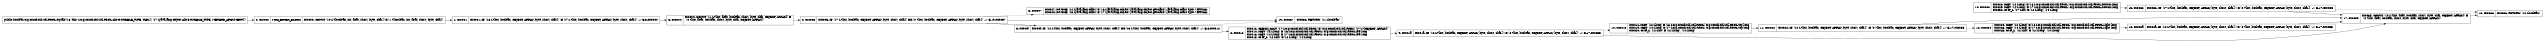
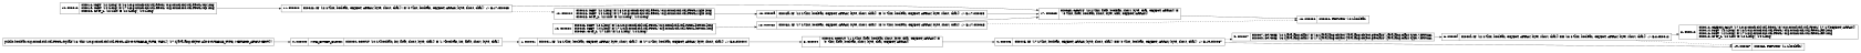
  digraph {
    rankdir=LR
    node [shape=record]
    n1 [label="{0\:\ 0x0000|MTH_ENTER_BLOCK\l|0x0000: CONST  (r0 I:?[boolean, int, float, short, byte, char]) = (1 ?[boolean, int, float, short, byte, char]) \l}"]
    n2 [label="{1\:\ 0x0001|0x0001: IF  (r6 I:?[int, boolean, OBJECT, ARRAY, byte, short, char]) != (r7 I:?[int, boolean, OBJECT, ARRAY, byte, short, char])  \-\> B:3:0x0004 \l}"]
    n3 [label="{3\:\ 0x0004|0x0004: CONST  (r1 I:?[int, float, boolean, short, byte, char, OBJECT, ARRAY]) = \l  (0 ?[int, float, boolean, short, byte, char, OBJECT, ARRAY])\l \l}"]
    n4 [label="{4\:\ 0x0005|0x0005: IF  (r7 I:?[int, boolean, OBJECT, ARRAY, byte, short, char]) == (0 ?[int, boolean, OBJECT, ARRAY, byte, short, char])  \-\> B:19:0x0037 \l}"]
    n5 [label="{5\:\ 0x0007|0x0007: INVOKE  (r2 I:java.lang.Class) = (r6 I:java.lang.Object) java.lang.Object.getClass():java.lang.Class type: VIRTUAL \l0x000b: INVOKE  (r3 I:java.lang.Class) = (r7 I:java.lang.Object) java.lang.Object.getClass():java.lang.Class type: VIRTUAL \l}"]
    n6 [label="{19\:\ 0x0037|0x0032: RETURN  (r1 I:boolean) \l}"]
    n7 [label="{6\:\ 0x000f|0x000f: IF  (r2 I:?[int, boolean, OBJECT, ARRAY, byte, short, char]) == (r3 I:?[int, boolean, OBJECT, ARRAY, byte, short, char])  \-\> B:8:0x0012 \l}"]
    n8 [label="{8\:\ 0x0012|0x0012: CHECK_CAST  (r7 I:org.osmdroid.util.RectL) = (org.osmdroid.util.RectL) (r7 I:?[OBJECT, ARRAY]) \l0x0014: IGET  (r2 I:long) = (r6 I:org.osmdroid.util.RectL) org.osmdroid.util.RectL.left long \l0x0016: IGET  (r4 I:long) = (r7 I:org.osmdroid.util.RectL) org.osmdroid.util.RectL.left long \l0x0018: CMP_L  (r2 I:int) = (r2 I:long), (r4 I:long) \l}"]
-   n9 [label="{9\:\ 0x001a|0x001a: IF  (r2 I:?[int, boolean, OBJECT, ARRAY, byte, short, char]) != (0 ?[int, boolean, OBJECT, ARRAY, byte, short, char])  \-\> B:17:0x0035 \l}"]
    n10 [label="{10\:\ 0x001c|0x001c: IGET  (r2 I:long) = (r6 I:org.osmdroid.util.RectL) org.osmdroid.util.RectL.top long \l0x001e: IGET  (r4 I:long) = (r7 I:org.osmdroid.util.RectL) org.osmdroid.util.RectL.top long \l0x0020: CMP_L  (r2 I:int) = (r2 I:long), (r4 I:long) \l}"]
    n11 [label="{17\:\ 0x0035|0x0035: CONST  (r0 I:?[int, float, boolean, short, byte, char, OBJECT, ARRAY]) = \l  (0 ?[int, float, boolean, short, byte, char, OBJECT, ARRAY])\l \l}"]
    n12 [label="{11\:\ 0x0022|0x0022: IF  (r2 I:?[int, boolean, OBJECT, ARRAY, byte, short, char]) != (0 ?[int, boolean, OBJECT, ARRAY, byte, short, char])  \-\> B:17:0x0035 \l}"]
    n13 [label="{18\:\ 0x0036|0x0036: RETURN  (r0 I:boolean) \l}"]
    n14 [label="{12\:\ 0x0024|0x0024: IGET  (r2 I:long) = (r6 I:org.osmdroid.util.RectL) org.osmdroid.util.RectL.right long \l0x0026: IGET  (r4 I:long) = (r7 I:org.osmdroid.util.RectL) org.osmdroid.util.RectL.right long \l0x0028: CMP_L  (r2 I:int) = (r2 I:long), (r4 I:long) \l}"]
    n15 [label="{13\:\ 0x002a|0x002a: IF  (r2 I:?[int, boolean, OBJECT, ARRAY, byte, short, char]) != (0 ?[int, boolean, OBJECT, ARRAY, byte, short, char])  \-\> B:17:0x0035 \l}"]
    n16 [label="{14\:\ 0x002c|0x002c: IGET  (r2 I:long) = (r6 I:org.osmdroid.util.RectL) org.osmdroid.util.RectL.bottom long \l0x002e: IGET  (r4 I:long) = (r7 I:org.osmdroid.util.RectL) org.osmdroid.util.RectL.bottom long \l0x0030: CMP_L  (r7 I:int) = (r2 I:long), (r4 I:long) \l}"]
    n17 [label="{15\:\ 0x0032|0x0032: IF  (r7 I:?[int, boolean, OBJECT, ARRAY, byte, short, char]) != (0 ?[int, boolean, OBJECT, ARRAY, byte, short, char])  \-\> B:17:0x0035 \l}"]
    n18 [label="{public boolean org.osmdroid.util.RectL.equals((r6 'this' I:org.osmdroid.util.RectL A[IMMUTABLE_TYPE, THIS]), (r7 I:java.lang.Object A[IMMUTABLE_TYPE, METHOD_ARGUMENT])) }"]
    n1 -> n2
    n2 -> n3
    n3 -> n4
    n4 -> n5 [style=dashed]
    n4 -> n6
-   n4 -> n7
+   n5 -> n7
    n7 -> n6 [style=dashed]
    n7 -> n8
-   n8 -> n9
-   n9 -> n10 [style=dashed]
-   n9 -> n11
    n10 -> n12
    n11 -> n13
    n12 -> n11
    n12 -> n14 [style=dashed]
    n14 -> n15
    n15 -> n11
    n16 -> n17
    n17 -> n11
    n17 -> n13 [style=dashed]
    n18 -> n1
  }
